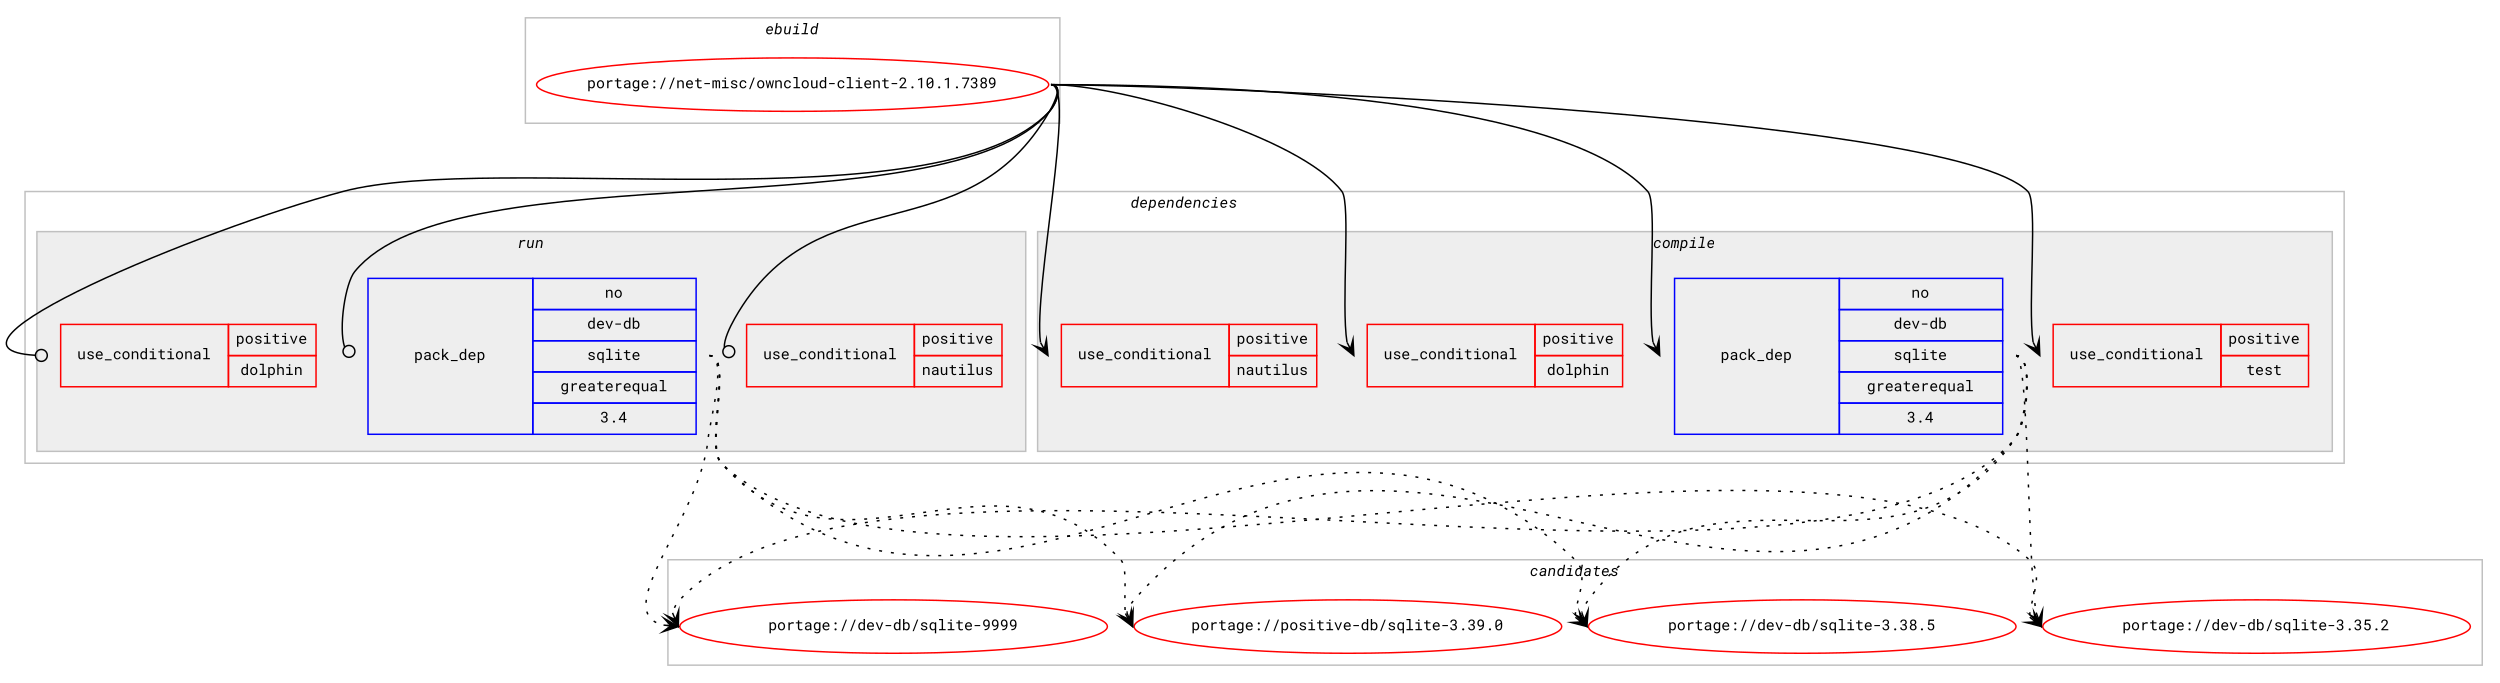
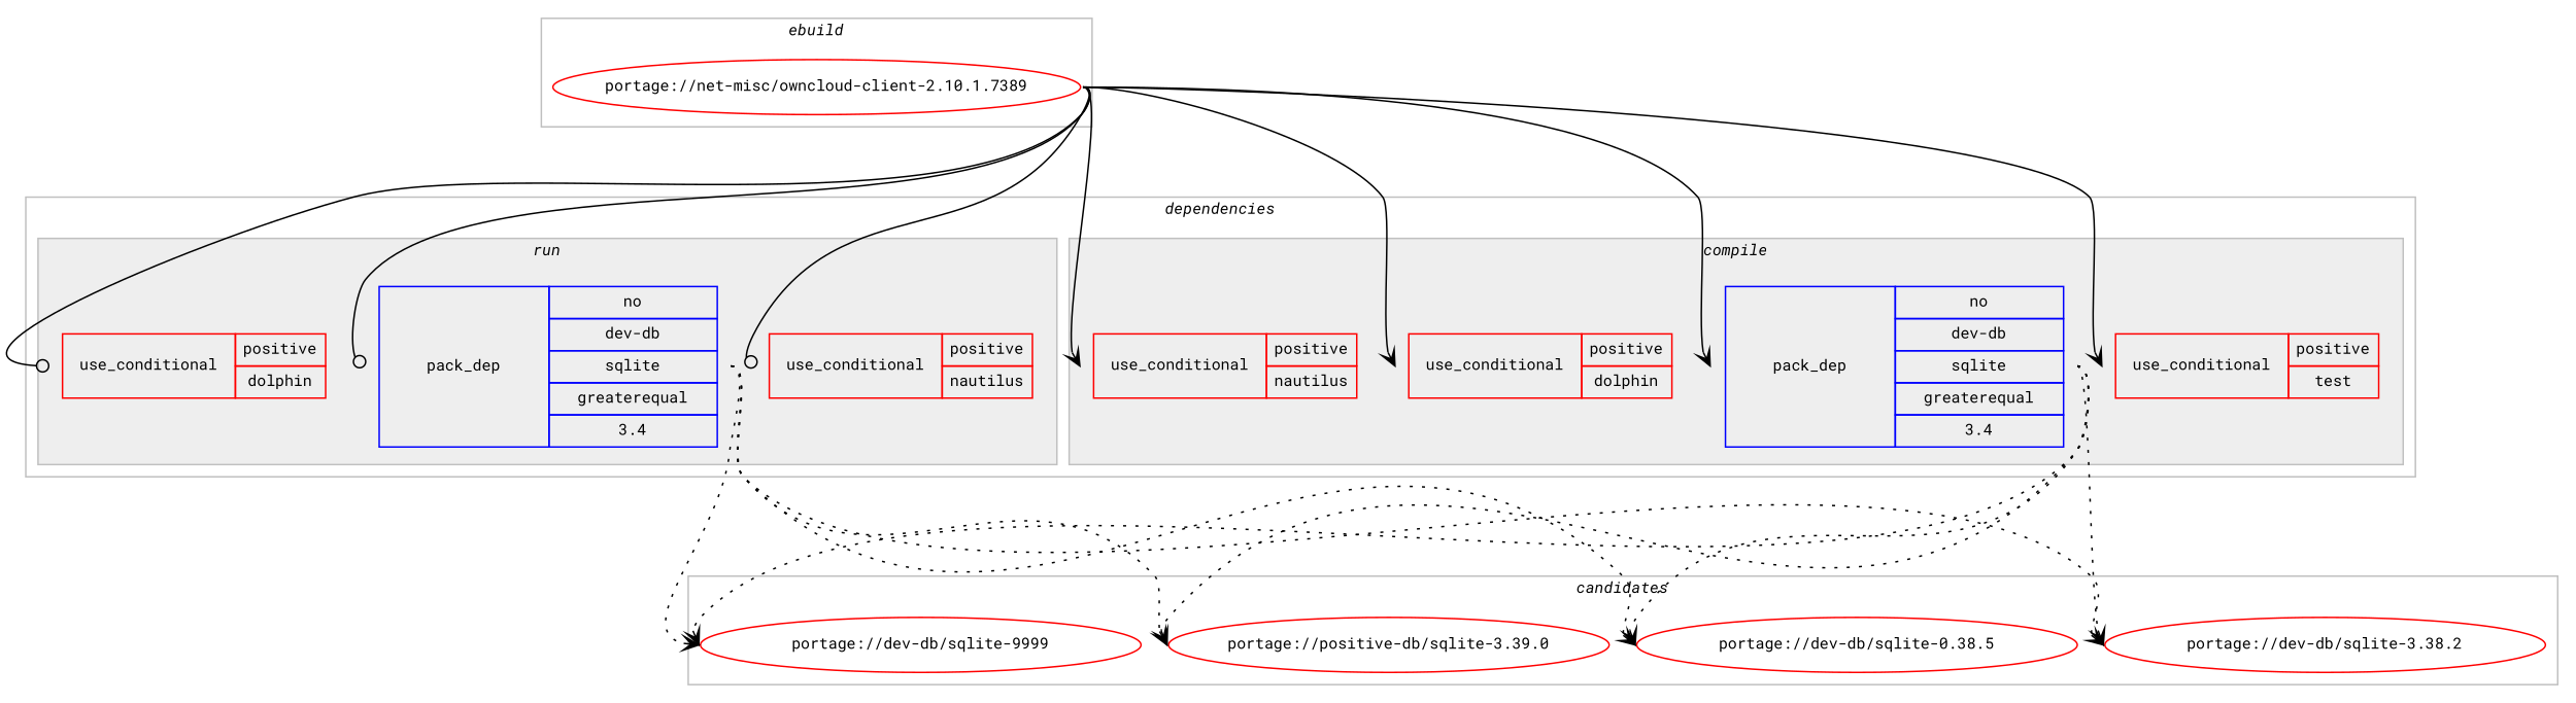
  digraph {
    compound=true
    concentrate=true
    fontname="Roboto Mono"
    fontsize=10
    newrank=true
    rankdir=TB
    ranksep=1.5
    node [color=red fontname="Roboto Mono" fontsize=10 shape=none]
    edge [arrowhead=vee fontname="Roboto Mono" headport=w style=dotted tailport=e weight=100]
    n1 [label="portage://net-misc/owncloud-client-2.10.1.7389" width=4 shape=""]
    n2 [label=<<TABLE BORDER="0" CELLBORDER="1" CELLSPACING="0" CELLPADDING="4"><TR><TD ROWSPAN="3" CELLPADDING="10">use_conditional</TD></TR><TR><TD>positive</TD></TR><TR><TD>dolphin</TD></TR></TABLE>>]
    n3 [label=<<TABLE BORDER="0" CELLBORDER="1" CELLSPACING="0" CELLPADDING="4"><TR><TD ROWSPAN="3" CELLPADDING="10">use_conditional</TD></TR><TR><TD>positive</TD></TR><TR><TD>nautilus</TD></TR></TABLE>>]
    n4 [label=<<TABLE BORDER="0" CELLBORDER="1" CELLSPACING="0" CELLPADDING="4"><TR><TD ROWSPAN="3" CELLPADDING="10">use_conditional</TD></TR><TR><TD>positive</TD></TR><TR><TD>test</TD></TR></TABLE>>]
    n5 [color=blue label=<<TABLE BORDER="0" CELLBORDER="1" CELLSPACING="0" CELLPADDING="4" WIDTH="220"><TR><TD ROWSPAN="6" CELLPADDING="30">pack_dep</TD></TR><TR><TD WIDTH="110">no</TD></TR><TR><TD>dev-db</TD></TR><TR><TD>sqlite</TD></TR><TR><TD>greaterequal</TD></TR><TR><TD>3.4</TD></TR></TABLE>>]
    n6 [label=<<TABLE BORDER="0" CELLBORDER="1" CELLSPACING="0" CELLPADDING="4"><TR><TD ROWSPAN="3" CELLPADDING="10">use_conditional</TD></TR><TR><TD>positive</TD></TR><TR><TD>dolphin</TD></TR></TABLE>>]
    n7 [label=<<TABLE BORDER="0" CELLBORDER="1" CELLSPACING="0" CELLPADDING="4"><TR><TD ROWSPAN="3" CELLPADDING="10">use_conditional</TD></TR><TR><TD>positive</TD></TR><TR><TD>nautilus</TD></TR></TABLE>>]
    n8 [color=blue label=<<TABLE BORDER="0" CELLBORDER="1" CELLSPACING="0" CELLPADDING="4" WIDTH="220"><TR><TD ROWSPAN="6" CELLPADDING="30">pack_dep</TD></TR><TR><TD WIDTH="110">no</TD></TR><TR><TD>dev-db</TD></TR><TR><TD>sqlite</TD></TR><TR><TD>greaterequal</TD></TR><TR><TD>3.4</TD></TR></TABLE>>]
-   n9 [label="portage://dev-db/sqlite-3.35.2" width=4 shape=""]
-   n10 [label="portage://dev-db/sqlite-3.38.5" width=4 shape=""]
+   n9 [label="portage://dev-db/sqlite-3.38.2" width=4 shape=""]
+   n10 [label="portage://dev-db/sqlite-0.38.5" width=4 shape=""]
    n11 [label="portage://positive-db/sqlite-3.39.0" width=4 shape=""]
    n12 [label="portage://dev-db/sqlite-9999" width=4 shape=""]
    subgraph cluster_1 {
      color=gray
      label=<<i>ebuild</i>>
      n1
    }
    subgraph cluster_2 {
      color=gray
      label=<<i>dependencies</i>>
      subgraph cluster_3 {
        color=gray
        fillcolor="#eeeeee"
        label=<<i>compile</i>>
        style=filled
        subgraph sub_4 {
          color=gray
          fillcolor="#eeeeee"
          label=<<i>compile</i>>
          style=filled
          n2
        }
        subgraph sub_5 {
          color=gray
          fillcolor="#eeeeee"
          label=<<i>compile</i>>
          style=filled
          n3
        }
        subgraph sub_6 {
          color=gray
          fillcolor="#eeeeee"
          label=<<i>compile</i>>
          style=filled
          n4
        }
        subgraph sub_7 {
          color=gray
          fillcolor="#eeeeee"
          label=<<i>compile</i>>
          style=filled
          n5
        }
      }
      subgraph cluster_8 {
        color=gray
        fillcolor="#eeeeee"
        label=<<i>compile and run</i>>
        style=filled
      }
      subgraph cluster_9 {
        color=gray
        fillcolor="#eeeeee"
        label=<<i>run</i>>
        style=filled
        subgraph sub_10 {
          color=gray
          fillcolor="#eeeeee"
          label=<<i>run</i>>
          style=filled
          n6
        }
        subgraph sub_11 {
          color=gray
          fillcolor="#eeeeee"
          label=<<i>run</i>>
          style=filled
          n7
        }
        subgraph sub_12 {
          color=gray
          fillcolor="#eeeeee"
          label=<<i>run</i>>
          style=filled
          n8
        }
      }
    }
    subgraph cluster_13 {
      color=gray
      label=<<i>candidates</i>>
      rank=same
      subgraph sub_14 {
        color=black
        label=<<i>candidates</i>>
        nodesep=1
        rank=same
        n9
        n10
        n11
        n12
      }
      subgraph sub_15 {
        color=black
        label=<<i>candidates</i>>
        nodesep=1
        rank=same
        n9
        n10
        n11
        n12
      }
    }
    n1 -> n2 [style=solid weight=20]
    n1 -> n3 [style=solid weight=20]
    n1 -> n4 [style=solid weight=20]
    n1 -> n5 [style=solid weight=20]
    n1 -> n6 [arrowhead=odot style=solid weight=20]
    n1 -> n7 [arrowhead=odot style=solid weight=20]
    n1 -> n8 [arrowhead=odot style=solid weight=20]
    n5 -> n9
    n5 -> n10
    n5 -> n11
    n5 -> n12
    n8 -> n9
    n8 -> n10
    n8 -> n11
    n8 -> n12
  }
